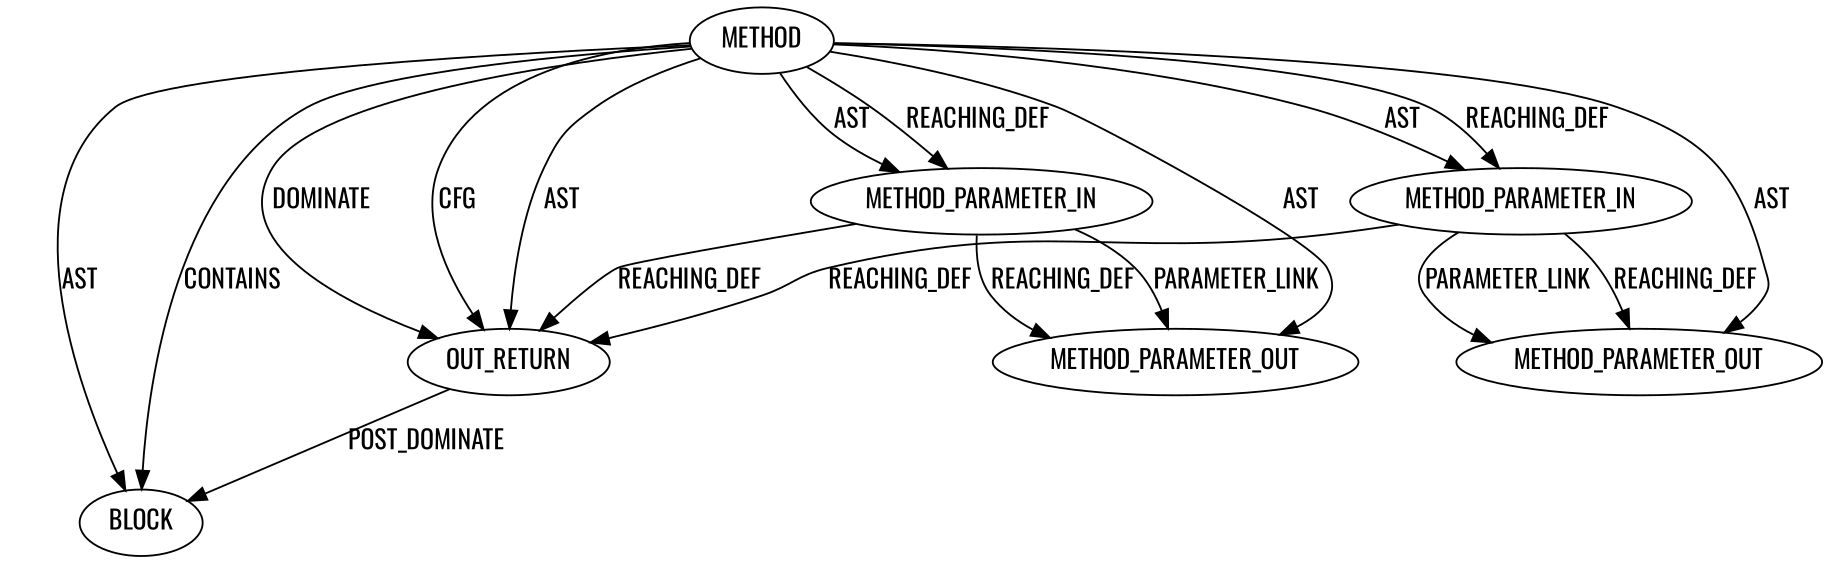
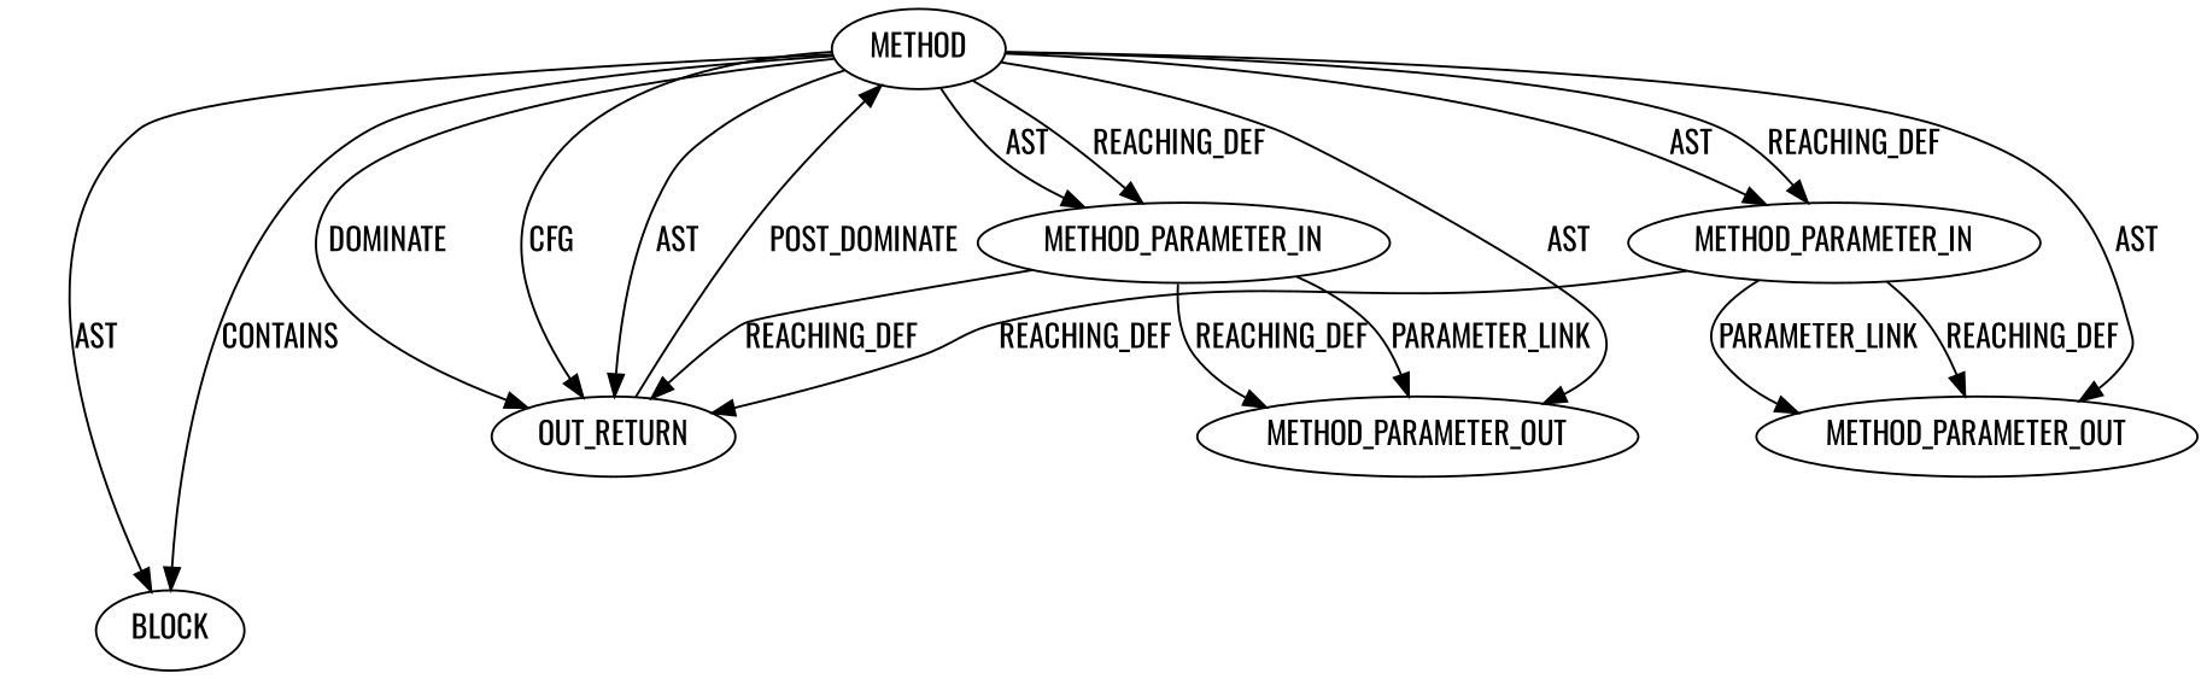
  digraph {
    fontname=Oswald
    node [CODE="<empty>" ORDER=1 fontname=Oswald EVALUATION_STRATEGY=BY_VALUE IS_VARIADIC=false TYPE_FULL_NAME=ANY]
    edge [fontname=Oswald]
    n1 [AST_PARENT_FULL_NAME="<global>" AST_PARENT_TYPE=NAMESPACE_BLOCK FILENAME="<empty>" FULL_NAME="<operator>.assignment" IS_EXTERNAL=true NAME="<operator>.assignment" ORDER=0 label=METHOD EVALUATION_STRATEGY="" IS_VARIADIC="" TYPE_FULL_NAME=""]
    n2 [CODE=p1 INDEX=1 NAME=p1 label=METHOD_PARAMETER_IN]
    n3 [CODE=p2 INDEX=2 NAME=p2 ORDER=2 label=METHOD_PARAMETER_IN]
    n4 [ARGUMENT_INDEX=1 label=BLOCK EVALUATION_STRATEGY="" IS_VARIADIC=""]
    n5 [CODE=RET ORDER=2 label=OUT_RETURN IS_VARIADIC=""]
    n6 [CODE=p2 INDEX=2 NAME=p2 ORDER=2 label=METHOD_PARAMETER_OUT]
    n7 [CODE=p1 INDEX=1 NAME=p1 label=METHOD_PARAMETER_OUT]
    n1 -> n2 [label=AST]
    n1 -> n2 [label=REACHING_DEF]
    n1 -> n3 [label=AST]
    n1 -> n3 [label=REACHING_DEF]
    n1 -> n4 [label=AST]
    n1 -> n4 [label=CONTAINS]
    n1 -> n5 [label=DOMINATE]
    n1 -> n5 [label=CFG]
    n1 -> n5 [label=AST]
    n1 -> n6 [label=AST]
    n1 -> n7 [label=AST]
    n2 -> n5 [VARIABLE=p1 label=REACHING_DEF]
    n2 -> n7 [VARIABLE=p1 label=REACHING_DEF]
    n2 -> n7 [label=PARAMETER_LINK]
    n3 -> n5 [VARIABLE=p2 label=REACHING_DEF]
    n3 -> n6 [VARIABLE=p2 label=REACHING_DEF]
    n3 -> n6 [label=PARAMETER_LINK]
-   n5 -> n4 [label=POST_DOMINATE]
+   n5 -> n1 [label=POST_DOMINATE]
  }
